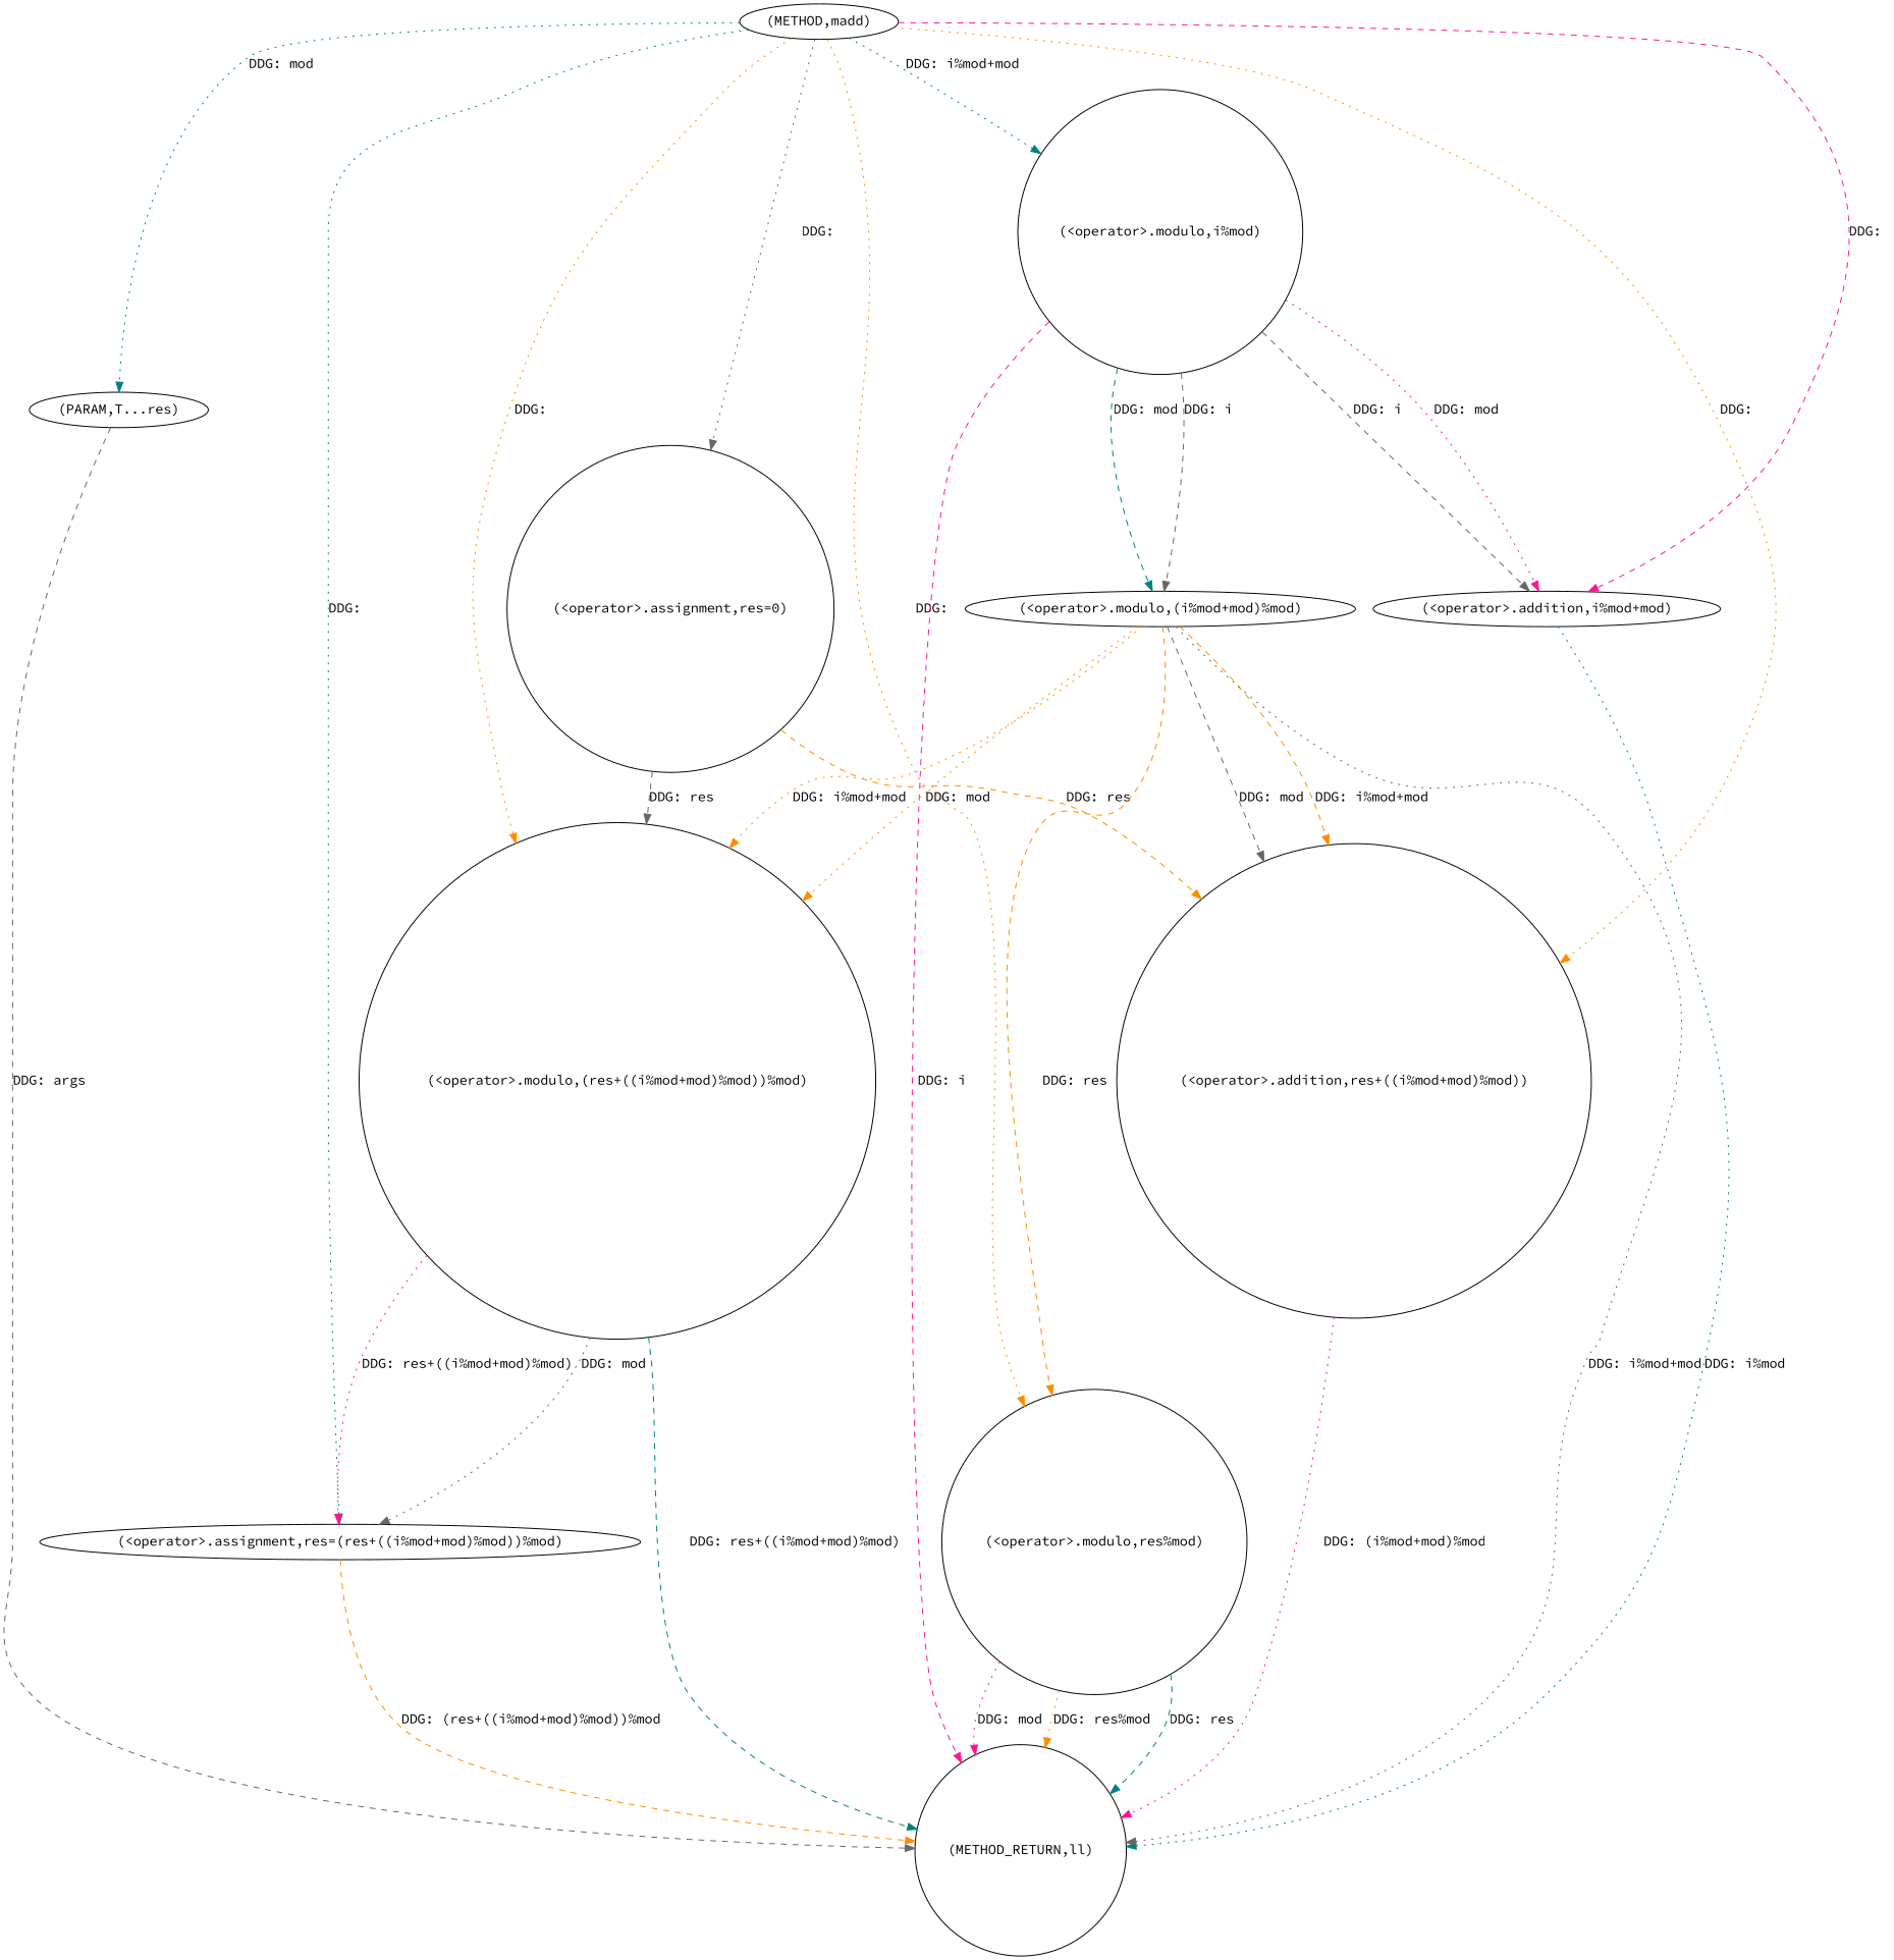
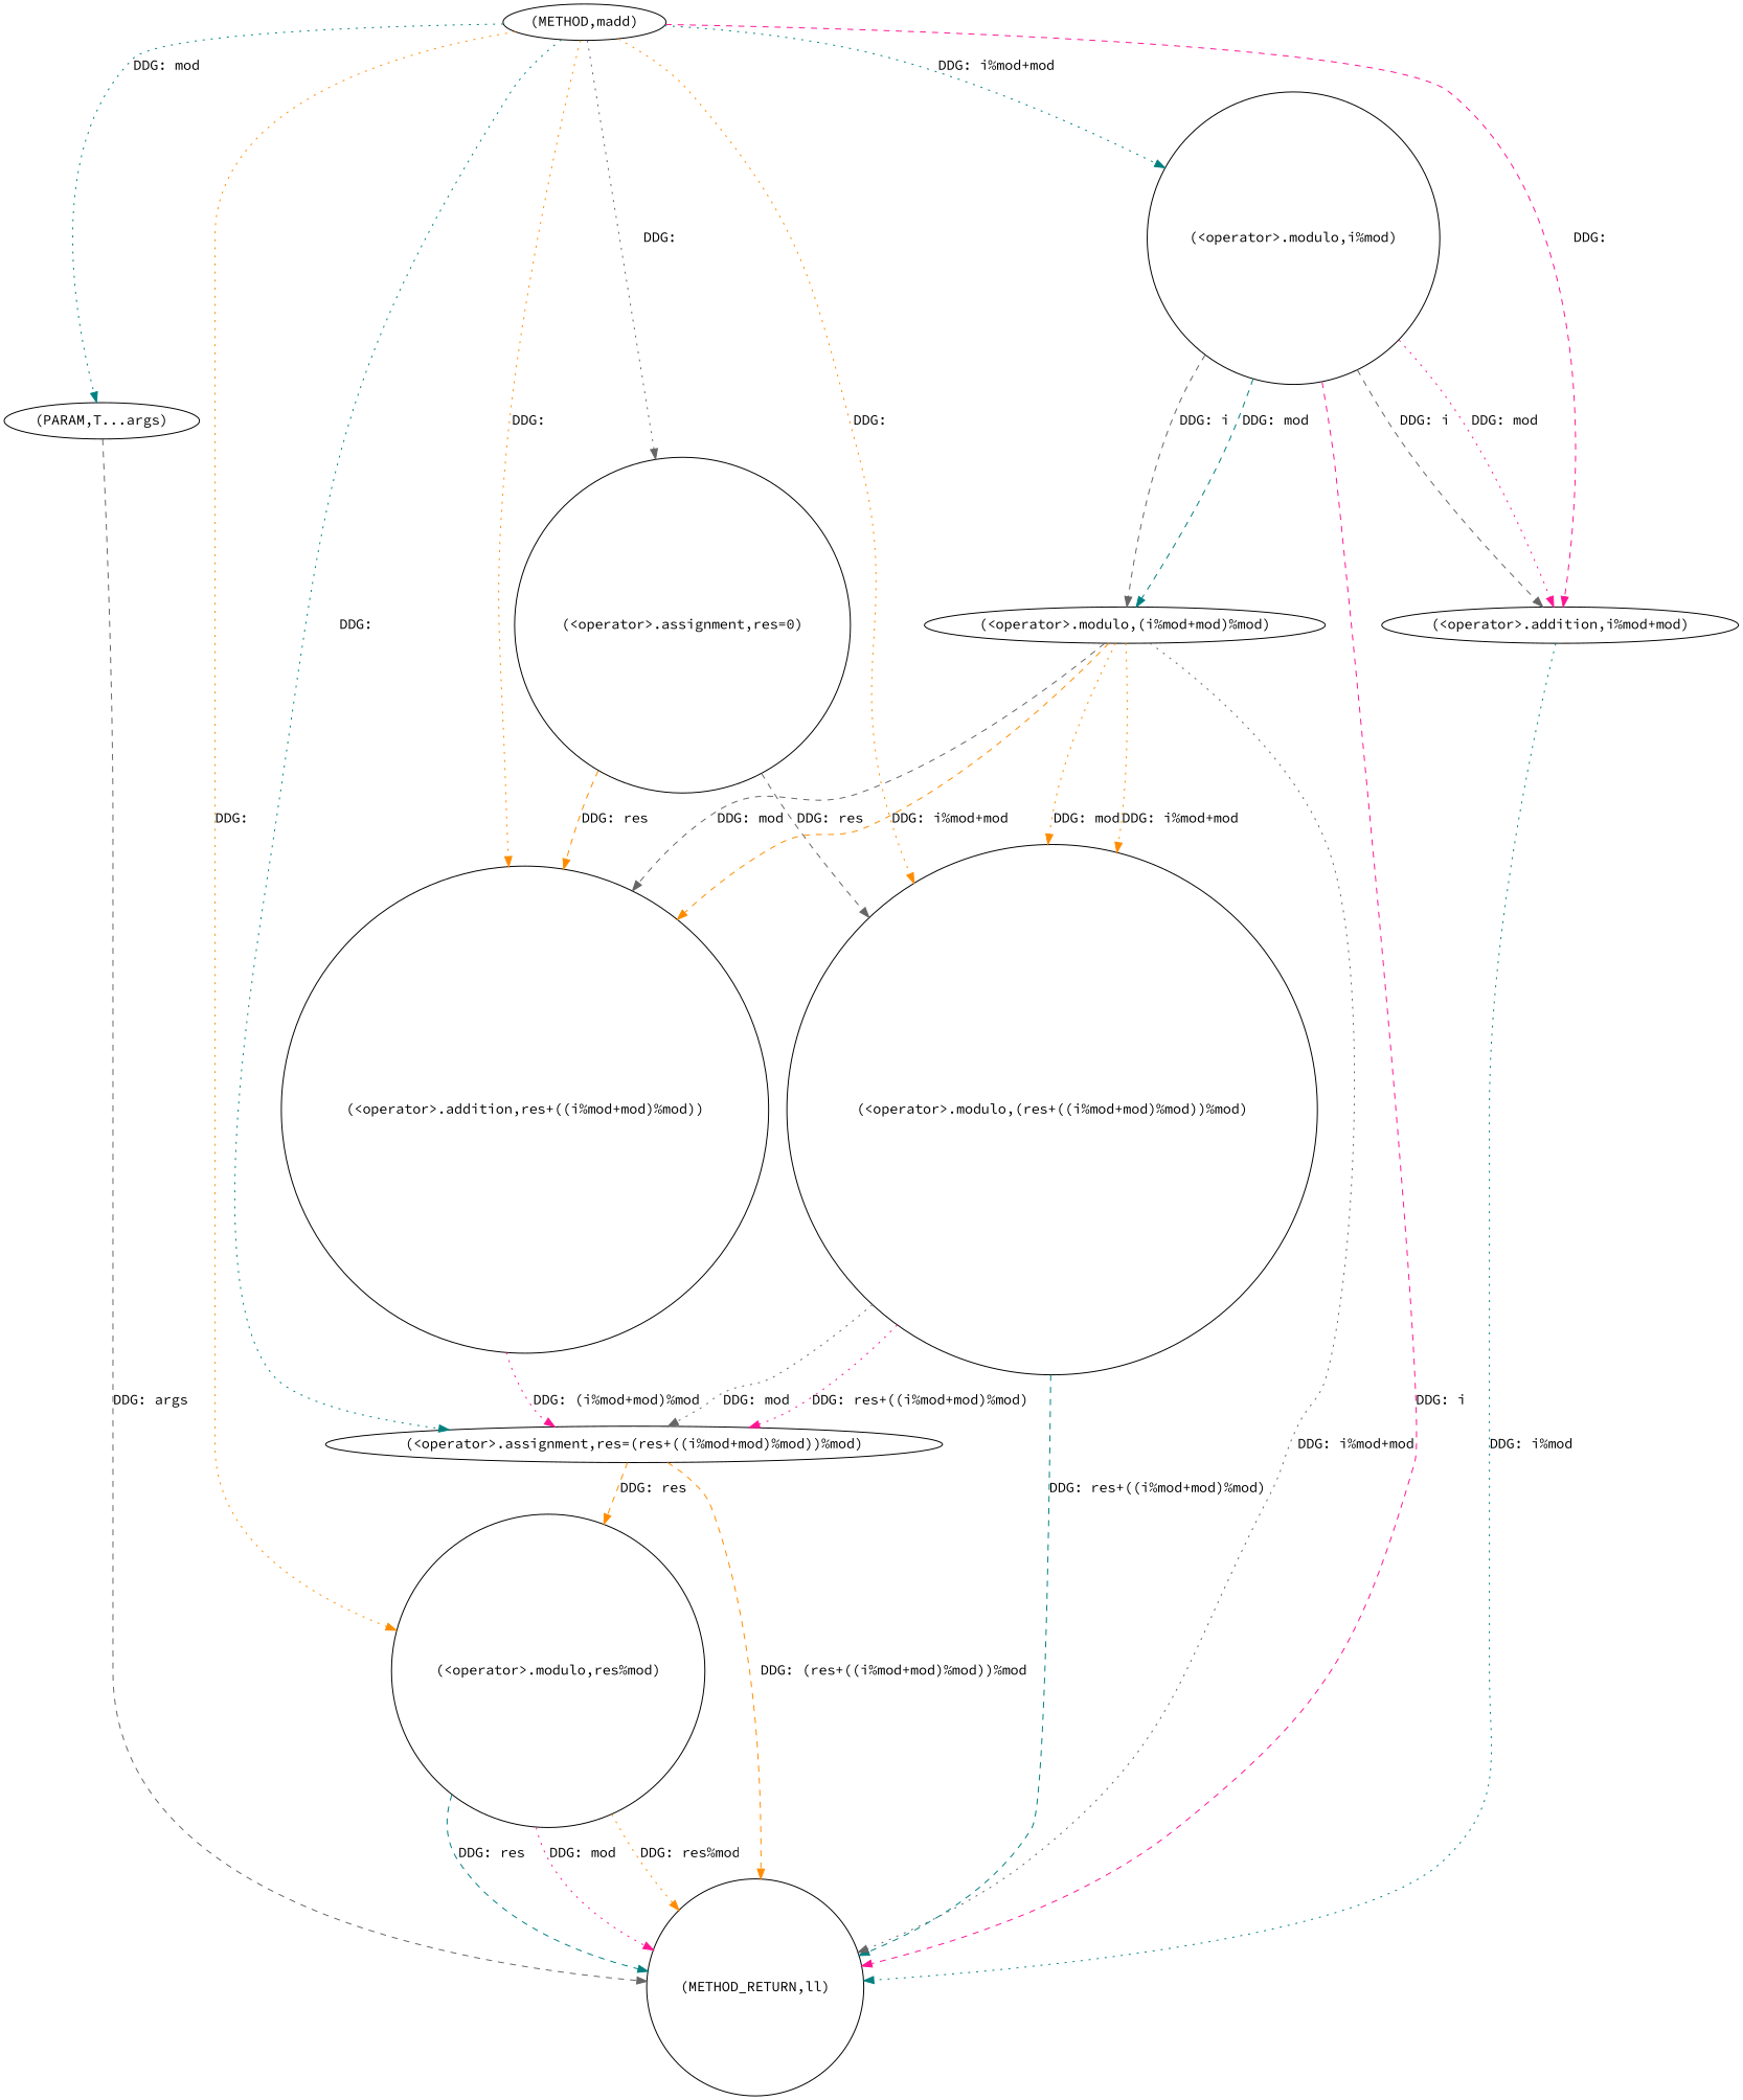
  digraph {
    fontname="Source Code Pro"
    node [fontname="Source Code Pro" shape=circle]
    edge [color=darkorange fontname="Source Code Pro" style=dotted]
    n1 [label="(METHOD,madd)" shape=ellipse]
-   n2 [label="(PARAM,T...res)" shape=ellipse]
+   n2 [label="(PARAM,T...args)" shape=ellipse]
    n3 [label="(<operator>.assignment,res=0)"]
    n4 [label="(<operator>.assignment,res=(res+((i%mod+mod)%mod))%mod)" shape=ellipse]
    n5 [label="(<operator>.modulo,res%mod)"]
    n6 [label="(<operator>.modulo,(res+((i%mod+mod)%mod))%mod)"]
    n7 [label="(<operator>.addition,res+((i%mod+mod)%mod))"]
    n8 [label="(<operator>.addition,i%mod+mod)" shape=ellipse]
    n9 [label="(<operator>.modulo,i%mod)"]
    n10 [label="(METHOD_RETURN,ll)"]
    n11 [label="(<operator>.modulo,(i%mod+mod)%mod)" shape=ellipse]
    n1 -> n2 [color=teal label="DDG: mod"]
    n1 -> n3 [color=gray40 label="DDG: "]
    n1 -> n4 [color=teal label="DDG: "]
    n1 -> n5 [label="DDG: "]
    n1 -> n6 [label="DDG: "]
    n1 -> n7 [label="DDG: "]
    n1 -> n8 [color=deeppink label="DDG: " style=dashed]
    n1 -> n9 [color=teal label="DDG: i%mod+mod"]
    n2 -> n10 [color=gray40 label="DDG: args" style=dashed]
    n3 -> n6 [color=gray40 label="DDG: res" style=dashed]
    n3 -> n7 [label="DDG: res" style=dashed]
-   n11 -> n5 [label="DDG: res" style=dashed]
+   n4 -> n5 [label="DDG: res" style=dashed]
    n4 -> n10 [label="DDG: (res+((i%mod+mod)%mod))%mod" style=dashed]
    n5 -> n10 [color=teal label="DDG: res" style=dashed]
    n5 -> n10 [color=deeppink label="DDG: mod"]
    n5 -> n10 [label="DDG: res%mod"]
    n6 -> n4 [color=deeppink label="DDG: res+((i%mod+mod)%mod)"]
    n6 -> n4 [color=gray40 label="DDG: mod"]
    n6 -> n10 [color=teal label="DDG: res+((i%mod+mod)%mod)" style=dashed]
-   n7 -> n10 [color=deeppink label="DDG: (i%mod+mod)%mod"]
+   n7 -> n4 [color=deeppink label="DDG: (i%mod+mod)%mod"]
    n8 -> n10 [color=teal label="DDG: i%mod"]
    n9 -> n8 [color=gray40 label="DDG: i" style=dashed]
    n9 -> n8 [color=deeppink label="DDG: mod"]
    n9 -> n10 [color=deeppink label="DDG: i" style=dashed]
    n9 -> n11 [color=gray40 label="DDG: i" style=dashed]
    n9 -> n11 [color=teal label="DDG: mod" style=dashed]
    n11 -> n6 [label="DDG: mod"]
    n11 -> n6 [label="DDG: i%mod+mod"]
    n11 -> n7 [color=gray40 label="DDG: mod" style=dashed]
    n11 -> n7 [label="DDG: i%mod+mod" style=dashed]
    n11 -> n10 [color=gray40 label="DDG: i%mod+mod"]
  }
